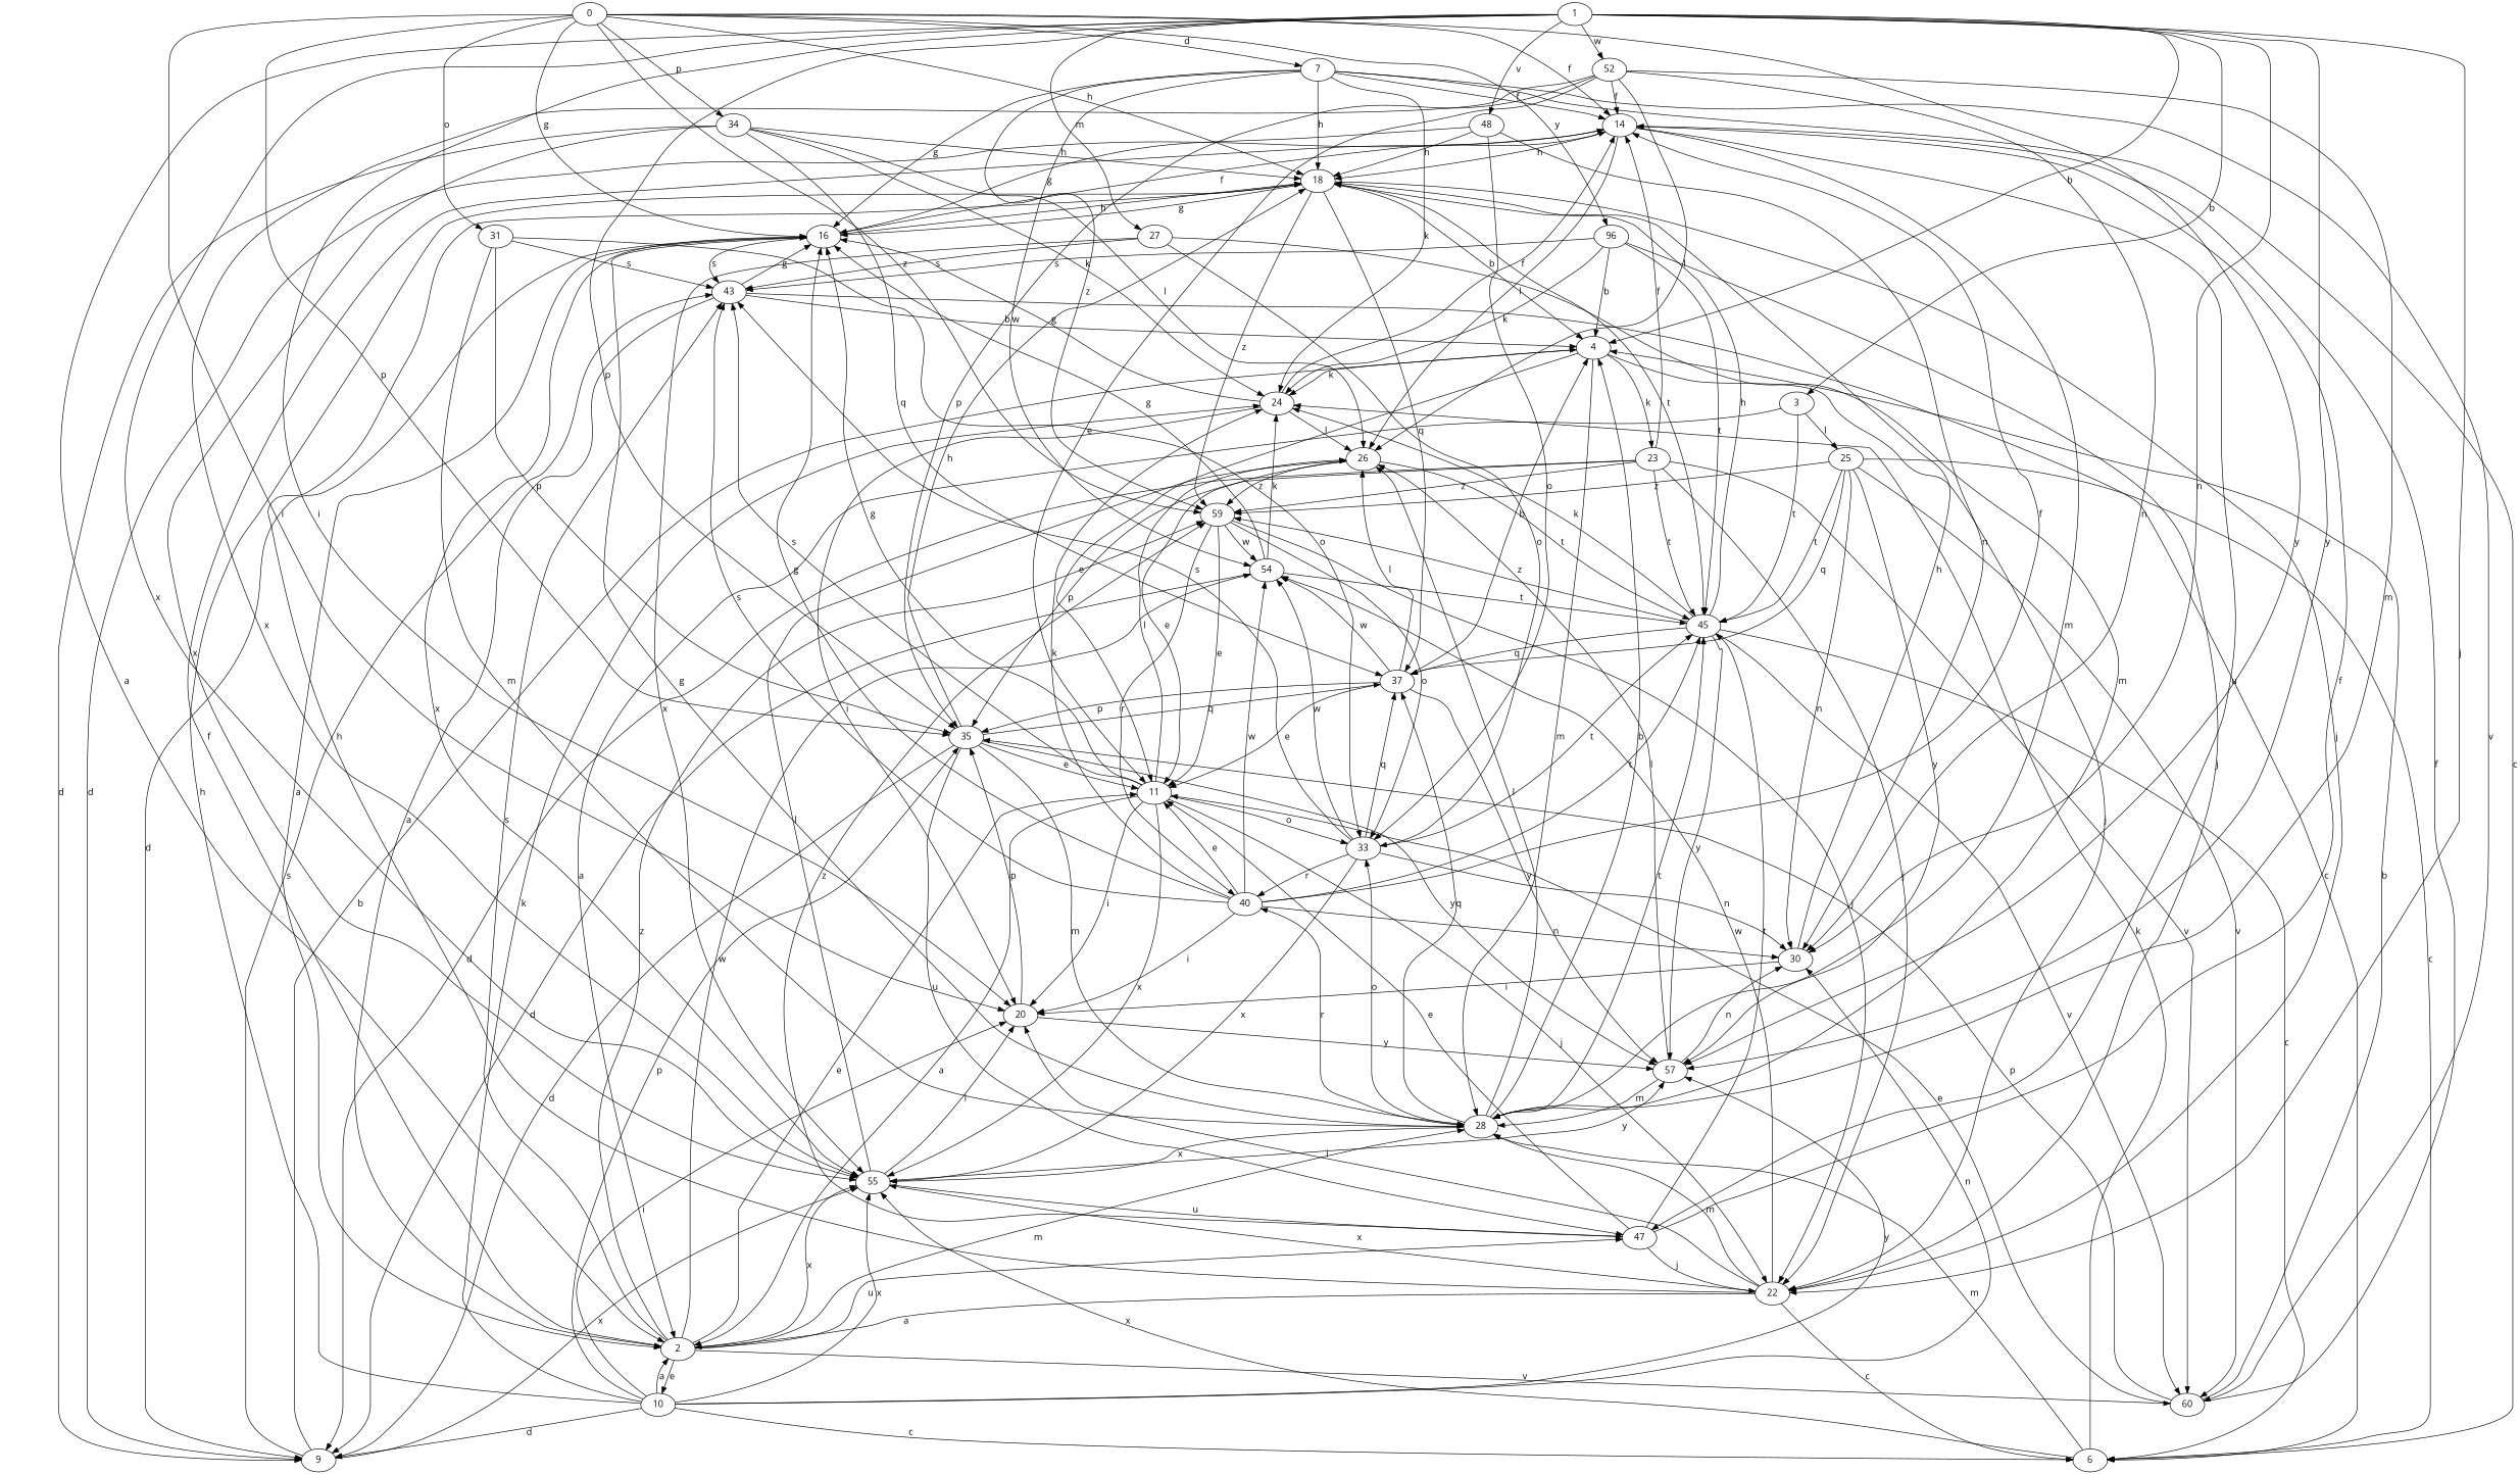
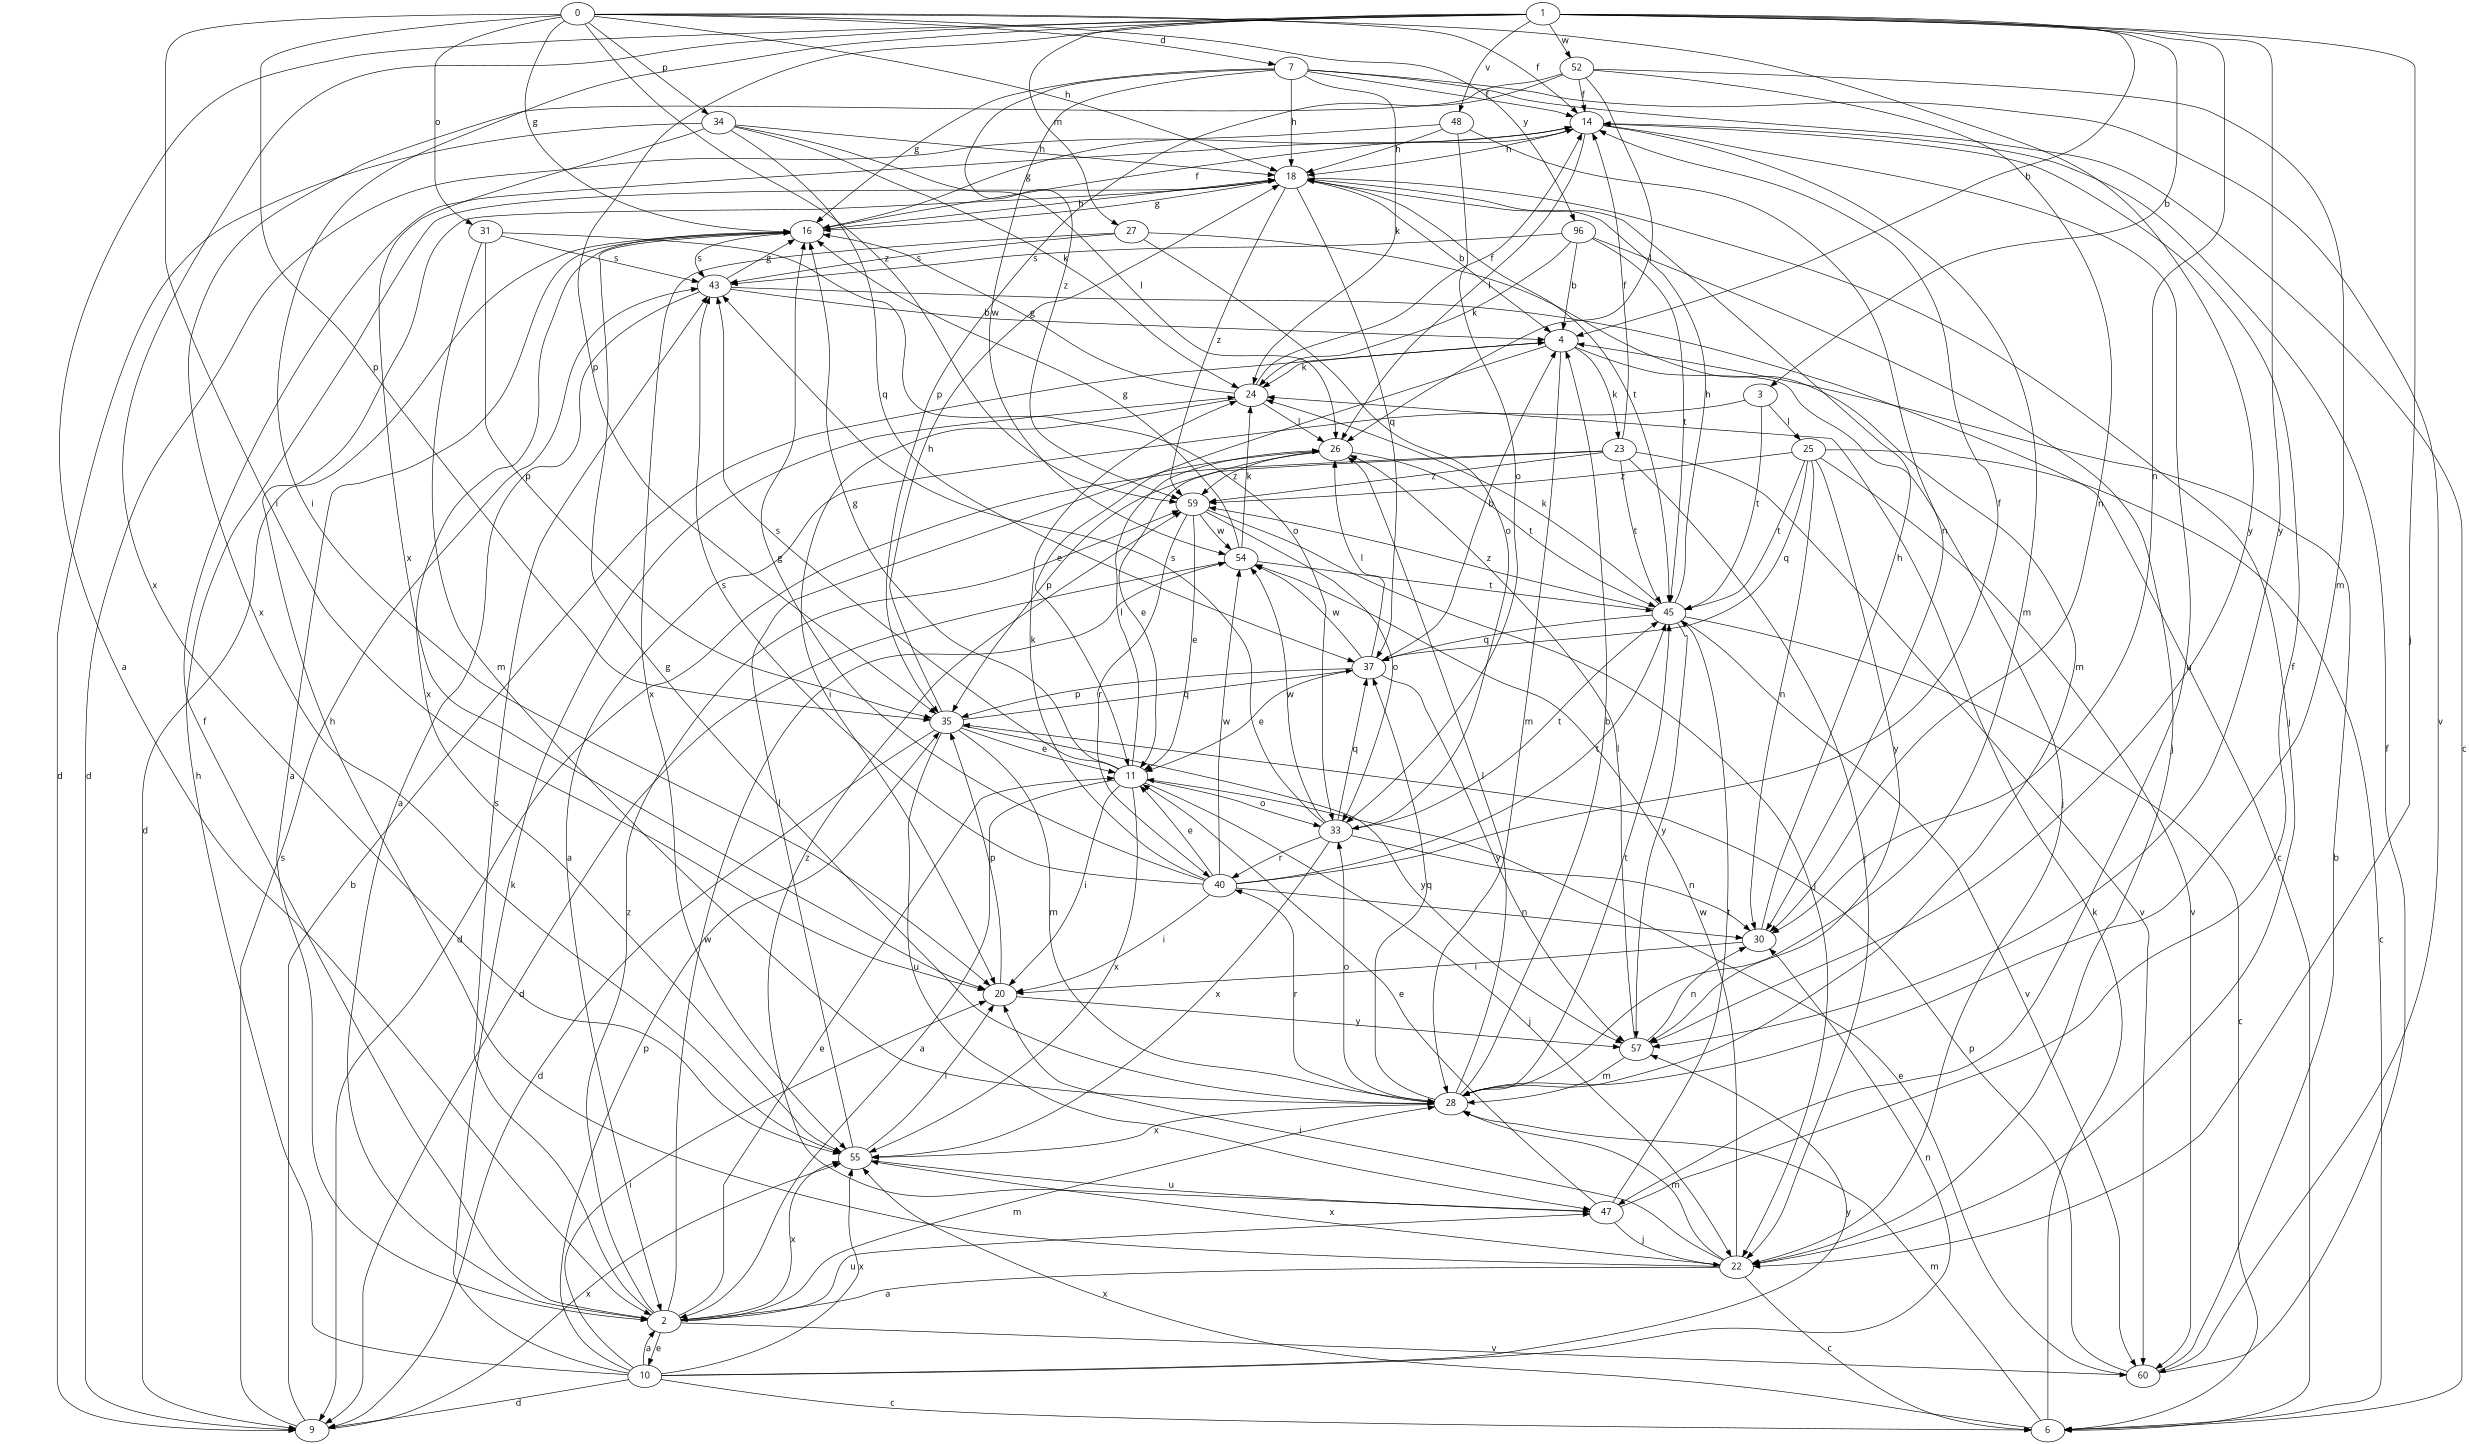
  strict digraph {
    fontname="Open Sans"
    node [fontname="Open Sans"]
    edge [fontname="Open Sans"]
    0
    7
    14
    16
    18
    20
    31
    34
    35
    n10 [label=96]
    57
    59
    n13 [label=60]
    n14 [label=54]
    24
    6
    28
    47
    9
    26
    2
    55
    43
    4
    22
    45
    37
    33
    11
    30
    40
    1
    3
    27
    48
    52
    10
    25
    23
    0 -> 7 [label=d]
    0 -> 14 [label=f]
    0 -> 16 [label=g]
    0 -> 18 [label=h]
    0 -> 20 [label=i]
    0 -> 31 [label=o]
    0 -> 34 [label=p]
    0 -> 35 [label=p]
    0 -> n10 [label=y]
    0 -> 57 [label=y]
    0 -> 59 [label=z]
    7 -> 14 [label=f]
    7 -> 16 [label=g]
    7 -> 18 [label=h]
    7 -> 59 [label=z]
    7 -> n13 [label=v]
    7 -> n14 [label=w]
    7 -> 24 [label=k]
    7 -> 6 [label=c]
    14 -> 18 [label=h]
    14 -> 28 [label=m]
    14 -> 47 [label=u]
    14 -> 9 [label=d]
    14 -> 26 [label=l]
    16 -> 14 [label=f]
    16 -> 18 [label=h]
    16 -> 9 [label=d]
    16 -> 2 [label=a]
    16 -> 55 [label=x]
    16 -> 43 [label=s]
    18 -> 16 [label=g]
    18 -> 59 [label=z]
    18 -> 4 [label=b]
    18 -> 22 [label=j]
    18 -> 45 [label=t]
    18 -> 37 [label=q]
    20 -> 35 [label=p]
    20 -> 57 [label=y]
    31 -> 35 [label=p]
    31 -> 28 [label=m]
    31 -> 43 [label=s]
    31 -> 33 [label=o]
    34 -> 18 [label=h]
    34 -> 24 [label=k]
    34 -> 9 [label=d]
    34 -> 26 [label=l]
-   34 -> 55 [label=x]
+   34 -> 20 [label=x]
    34 -> 37 [label=q]
    35 -> 18 [label=h]
    35 -> 57 [label=y]
    35 -> 28 [label=m]
    35 -> 47 [label=u]
    35 -> 9 [label=d]
    35 -> 37 [label=q]
    35 -> 11 [label=e]
    n10 -> 24 [label=k]
    n10 -> 43 [label=s]
    n10 -> 4 [label=b]
    n10 -> 22 [label=j]
    n10 -> 45 [label=t]
    57 -> 28 [label=m]
    57 -> 26 [label=l]
    57 -> 30 [label=n]
    59 -> n14 [label=w]
    59 -> 22 [label=j]
    59 -> 33 [label=o]
    59 -> 11 [label=e]
    59 -> 40 [label=r]
    n13 -> 14 [label=f]
    n13 -> 35 [label=p]
    n13 -> 4 [label=b]
    n13 -> 11 [label=e]
    n14 -> 16 [label=g]
    n14 -> 24 [label=k]
    n14 -> 9 [label=d]
    n14 -> 45 [label=t]
    24 -> 14 [label=f]
    24 -> 16 [label=g]
    24 -> 20 [label=i]
    24 -> 26 [label=l]
    6 -> 24 [label=k]
    6 -> 28 [label=m]
    6 -> 55 [label=x]
    28 -> 16 [label=g]
    28 -> 26 [label=l]
    28 -> 55 [label=x]
    28 -> 4 [label=b]
    28 -> 45 [label=t]
    28 -> 37 [label=q]
    28 -> 33 [label=o]
    28 -> 40 [label=r]
    47 -> 14 [label=f]
    47 -> 59 [label=z]
    47 -> 22 [label=j]
    47 -> 45 [label=t]
    47 -> 11 [label=e]
    9 -> 55 [label=x]
    9 -> 43 [label=s]
    9 -> 4 [label=b]
    26 -> 59 [label=z]
    26 -> 45 [label=t]
    26 -> 11 [label=e]
    2 -> 14 [label=f]
    2 -> 59 [label=z]
    2 -> n13 [label=v]
    2 -> n14 [label=w]
    2 -> 28 [label=m]
    2 -> 47 [label=u]
    2 -> 55 [label=x]
    2 -> 43 [label=s]
    2 -> 11 [label=e]
    2 -> 10 [label=e]
    55 -> 20 [label=i]
-   55 -> 57 [label=y]
    55 -> 47 [label=u]
    55 -> 26 [label=l]
    43 -> 16 [label=g]
    43 -> 6 [label=c]
    43 -> 2 [label=a]
    43 -> 4 [label=b]
    4 -> 24 [label=k]
    4 -> 28 [label=m]
    4 -> 22 [label=j]
    4 -> 11 [label=e]
    4 -> 23 [label=k]
    22 -> 18 [label=h]
    22 -> 20 [label=i]
    22 -> n14 [label=w]
    22 -> 6 [label=c]
    22 -> 28 [label=m]
    22 -> 2 [label=a]
    22 -> 55 [label=x]
    45 -> 18 [label=h]
    45 -> 57 [label=y]
    45 -> 59 [label=z]
    45 -> n13 [label=v]
    45 -> 24 [label=k]
    45 -> 6 [label=c]
    45 -> 37 [label=q]
    37 -> 35 [label=p]
    37 -> 57 [label=y]
    37 -> n14 [label=w]
    37 -> 26 [label=l]
    37 -> 4 [label=b]
    37 -> 11 [label=e]
    33 -> n14 [label=w]
    33 -> 55 [label=x]
    33 -> 43 [label=s]
    33 -> 45 [label=t]
    33 -> 37 [label=q]
    33 -> 30 [label=n]
    33 -> 40 [label=r]
    11 -> 16 [label=g]
    11 -> 20 [label=i]
    11 -> 26 [label=l]
    11 -> 2 [label=a]
    11 -> 55 [label=x]
    11 -> 43 [label=s]
    11 -> 22 [label=j]
    11 -> 33 [label=o]
    30 -> 18 [label=h]
    30 -> 20 [label=i]
    40 -> 14 [label=f]
    40 -> 16 [label=g]
    40 -> 20 [label=i]
    40 -> n14 [label=w]
    40 -> 24 [label=k]
    40 -> 43 [label=s]
    40 -> 45 [label=t]
    40 -> 11 [label=e]
    40 -> 30 [label=n]
    1 -> 20 [label=i]
    1 -> 35 [label=p]
    1 -> 57 [label=y]
    1 -> 2 [label=a]
    1 -> 55 [label=x]
    1 -> 4 [label=b]
    1 -> 22 [label=j]
    1 -> 30 [label=n]
    1 -> 3 [label=b]
    1 -> 27 [label=m]
    1 -> 48 [label=v]
    1 -> 52 [label=w]
    3 -> 2 [label=a]
    3 -> 45 [label=t]
    3 -> 25 [label=l]
    27 -> 28 [label=m]
    27 -> 55 [label=x]
    27 -> 43 [label=s]
    27 -> 33 [label=o]
    48 -> 16 [label=g]
    48 -> 18 [label=h]
    48 -> 33 [label=o]
    48 -> 30 [label=n]
    52 -> 14 [label=f]
    52 -> 35 [label=p]
    52 -> 28 [label=m]
    52 -> 26 [label=l]
    52 -> 55 [label=x]
-   52 -> 11 [label=e]
    52 -> 30 [label=n]
    10 -> 18 [label=h]
    10 -> 20 [label=i]
    10 -> 35 [label=p]
    10 -> 57 [label=y]
    10 -> 24 [label=k]
    10 -> 6 [label=c]
    10 -> 9 [label=d]
    10 -> 2 [label=a]
    10 -> 55 [label=x]
    10 -> 30 [label=n]
    25 -> 57 [label=y]
    25 -> 59 [label=z]
    25 -> n13 [label=v]
    25 -> 6 [label=c]
    25 -> 45 [label=t]
    25 -> 37 [label=q]
    25 -> 30 [label=n]
    23 -> 14 [label=f]
    23 -> 35 [label=p]
    23 -> 59 [label=z]
    23 -> n13 [label=v]
    23 -> 9 [label=d]
    23 -> 22 [label=j]
    23 -> 45 [label=t]
  }
